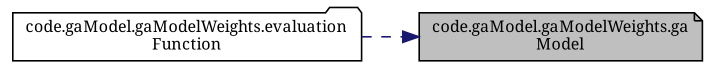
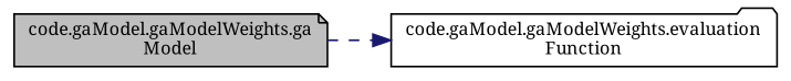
  digraph {
    rankdir=LR
    fontname="Noto Serif"
    node [color=black fontname="Noto Serif" fontsize=10 style=filled]
    n1 [fillcolor=grey75 fontcolor=black height=0.2 label="code.gaModel.gaModelWeights.ga\lModel" shape=note width=0.4]
    n2 [fillcolor=white height=0.2 label="code.gaModel.gaModelWeights.evaluation\lFunction" shape=folder width=0.4]
-   n2 -> n1 [color=midnightblue fontname="Noto Serif" fontsize=10 labelfontname=Helvetica labelfontsize=10 style=dashed]
+   n1 -> n2 [color=midnightblue fontname="Noto Serif" fontsize=10 labelfontname=Helvetica labelfontsize=10 style=dashed]
  }
